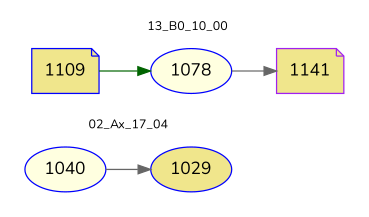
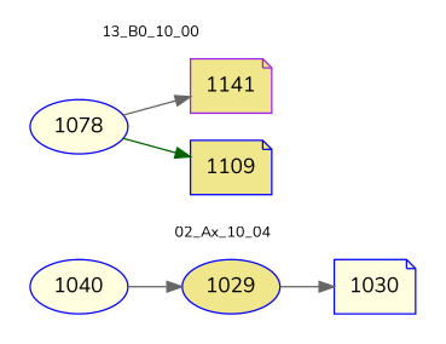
  digraph {
    fontname=Nunito
    rankdir=LR
    node [color=blue fillcolor=lightyellow fontname=Nunito shape=ellipse style=filled]
    edge [color=gray40 fontname=Nunito]
    n1 [label=1040]
    n2 [fillcolor=khaki label=1029]
+   n3 [label=1030 shape=note]
    n4 [fillcolor=khaki label=1109 shape=note]
    n5 [label=1078]
    n6 [color=purple fillcolor=khaki label=1141 shape=note]
    subgraph cluster_1 {
      color=white
      fontsize=10
-     label="02_Ax_17_04"
+     label="02_Ax_10_04"
      n1
      n2
+     n3
    }
    subgraph cluster_2 {
      color=white
      fontsize=10
      label="13_B0_10_00"
      n4
      n5
      n6
    }
    n1 -> n2
-   n4 -> n5 [color=darkgreen]
+   n2 -> n3
+   n5 -> n4 [color=darkgreen]
    n5 -> n6
  }
